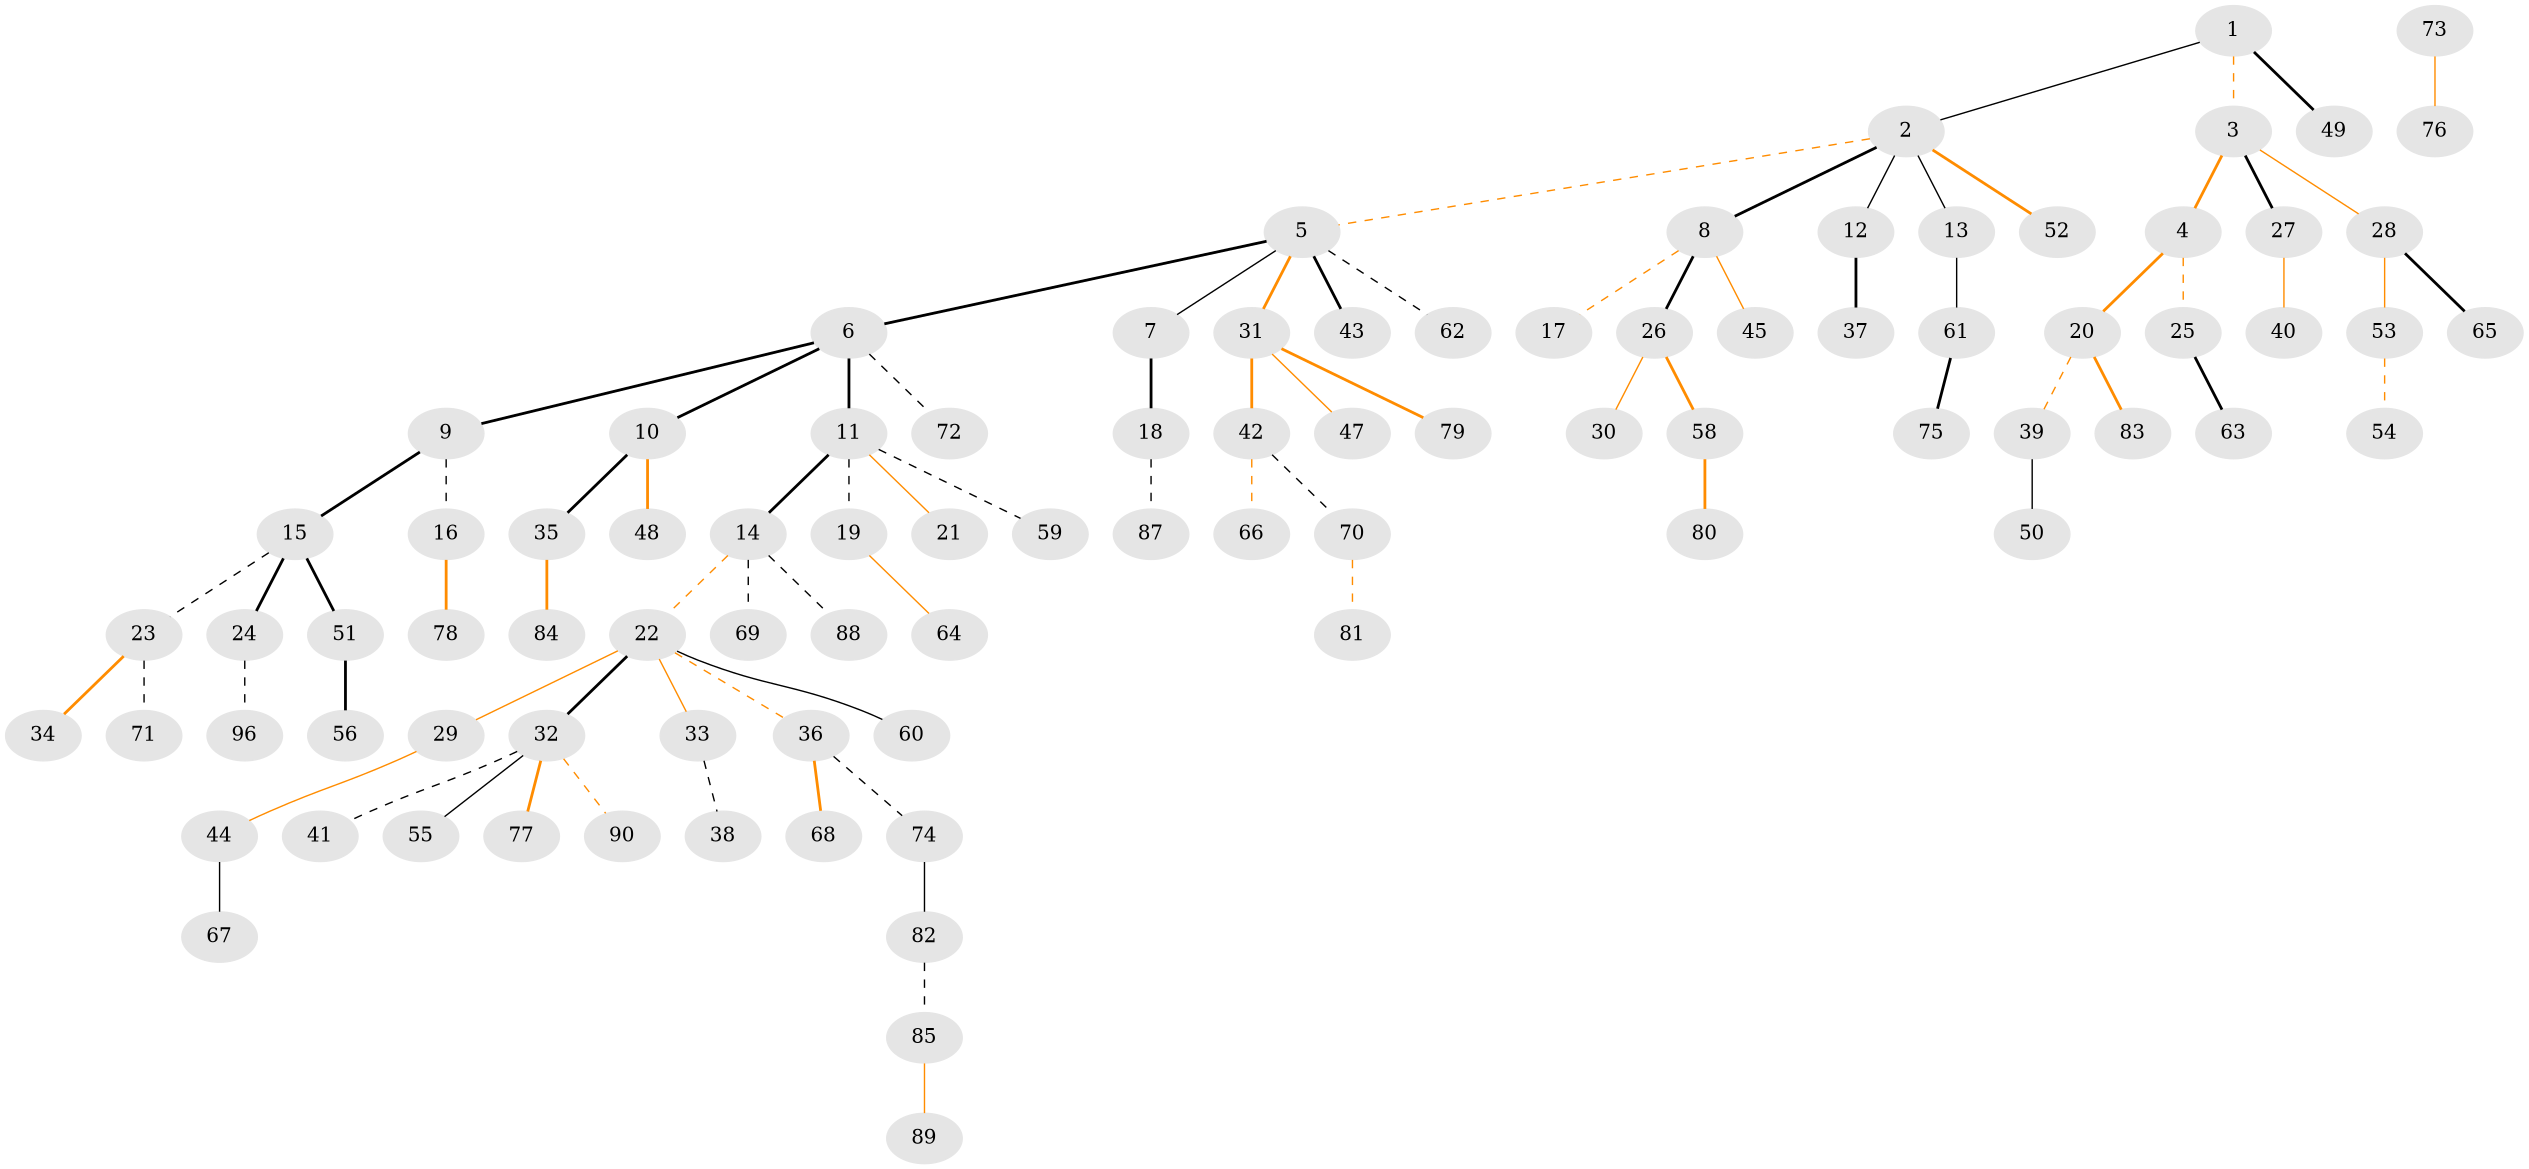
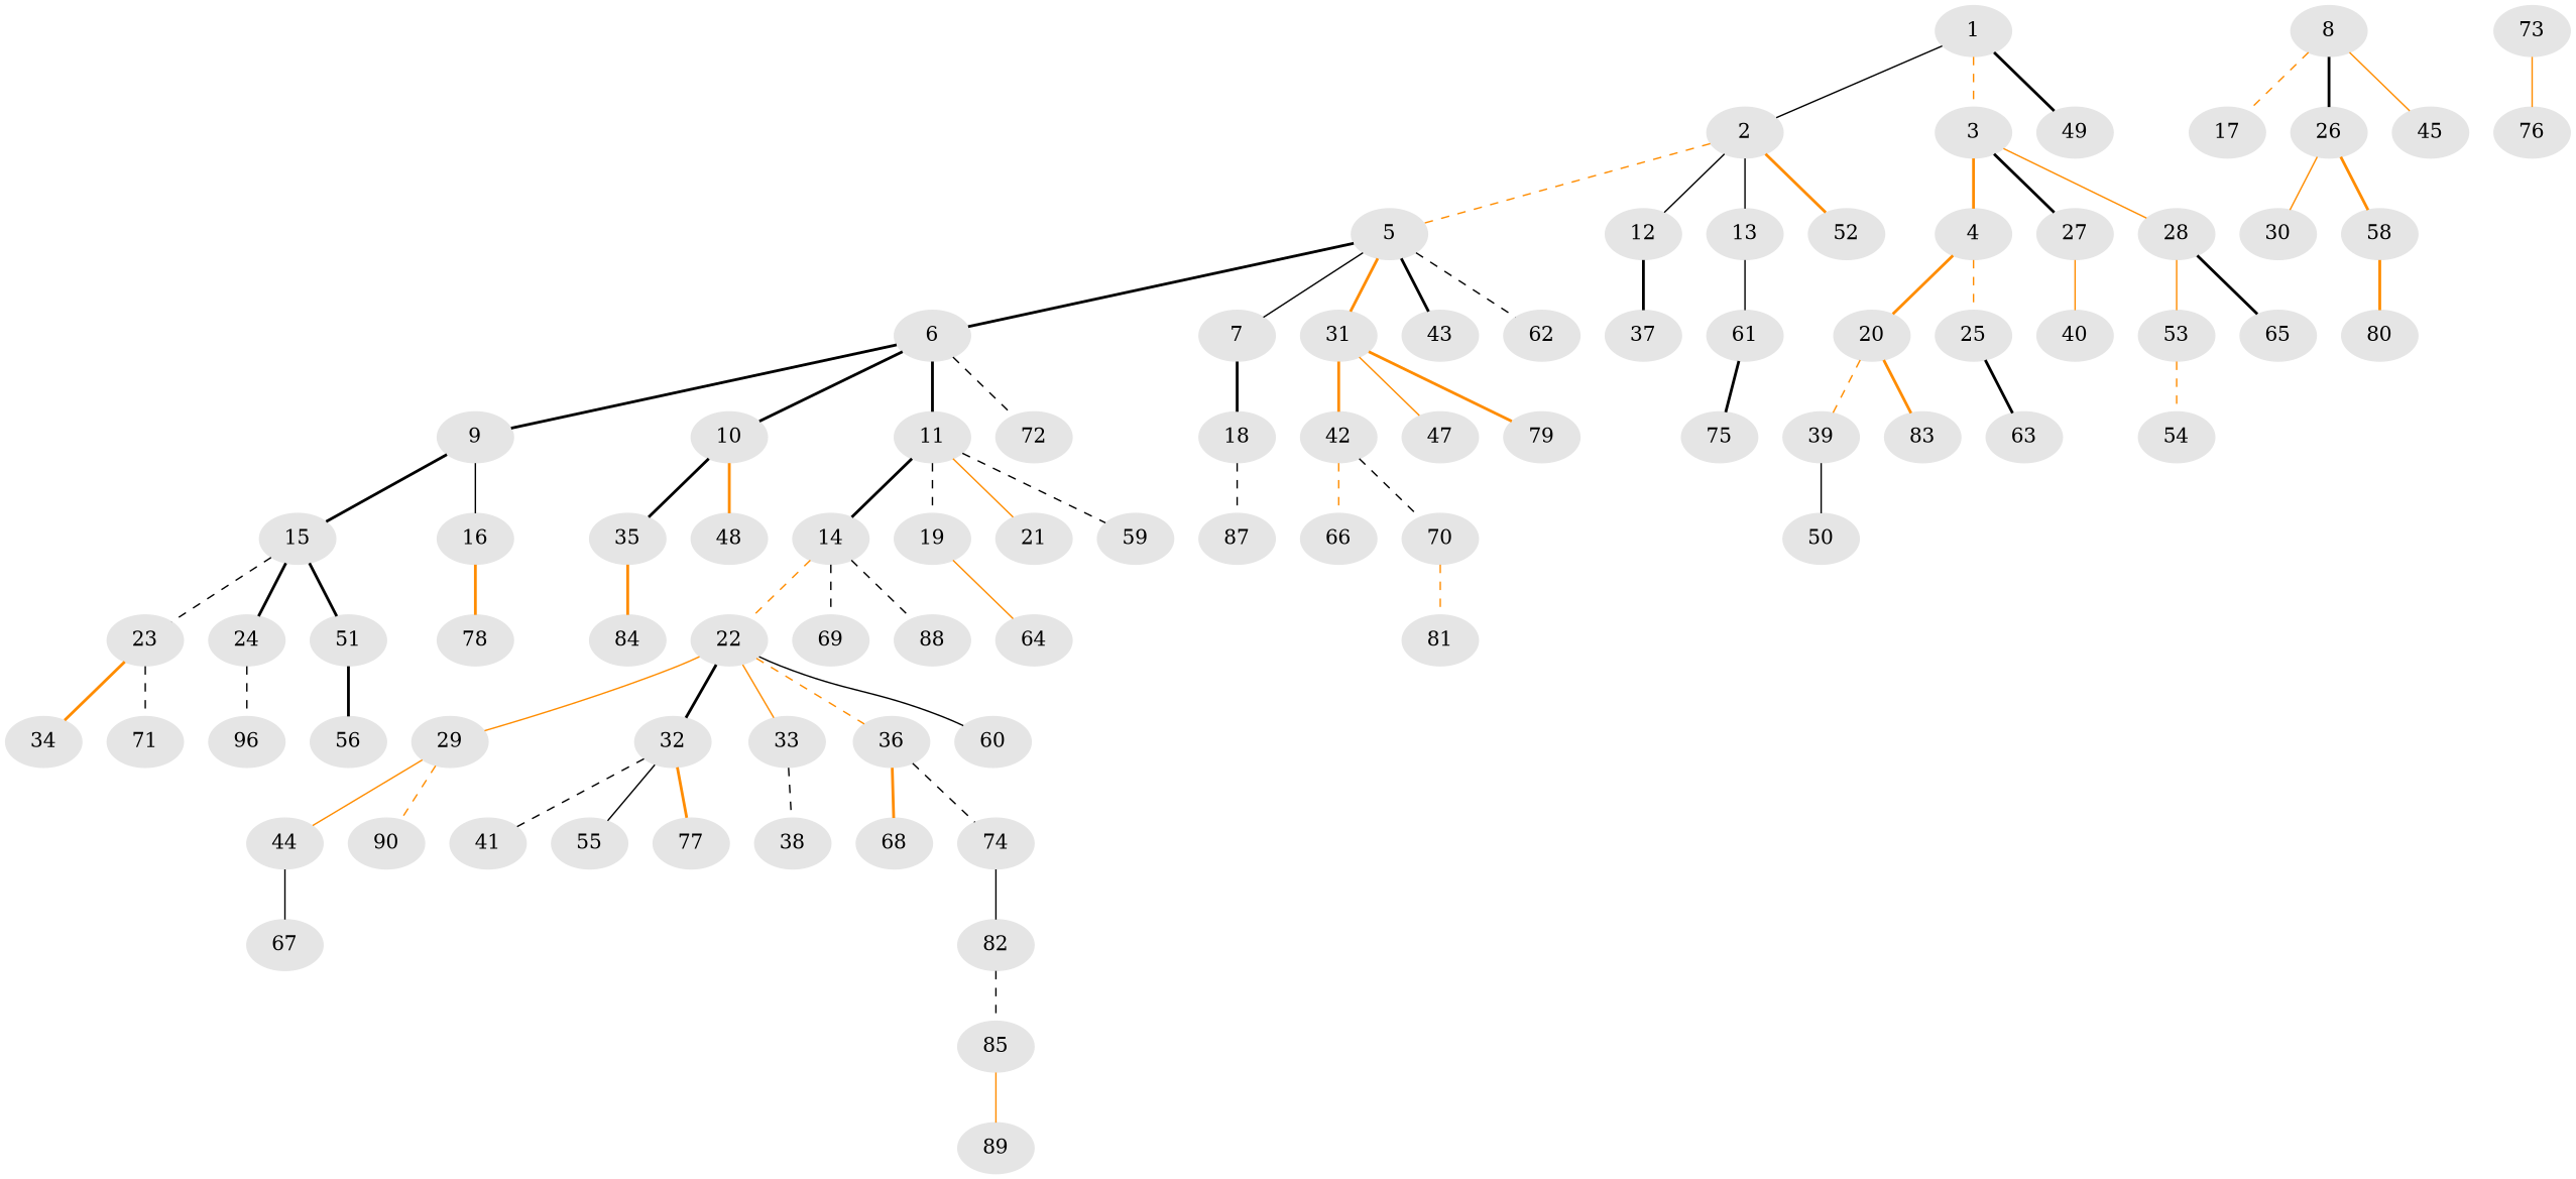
  graph {
    node [color=gray90 style=filled]
    edge [color=black style=bold]
    1
    2
    3
    49
    5
    8
    12
    13
    52
    4
    27
    28
    6
    7
    31
    43
    62
    17
    26
    45
    37
    61
    20
    25
    40
    53
    65
    39
    83
    63
    9
    10
    11
    72
    18
    42
    47
    79
    15
    16
    35
    48
    14
    19
    21
    59
    87
    30
    58
    23
    24
    51
    78
    84
    22
    69
    88
    64
    75
    29
    32
    33
    36
    60
    34
    71
    n67 [label=96]
    56
    50
    44
    41
    55
    77
    90
    38
    68
    74
    80
    54
    67
    66
    70
    82
    81
    73
    76
    85
    89
    1 -- 2 [style=solid]
    1 -- 3 [color=darkorange style=dashed]
    1 -- 49
    2 -- 5 [color=darkorange style=dashed]
-   2 -- 8
    2 -- 12 [style=solid]
    2 -- 13 [style=solid]
    2 -- 52 [color=darkorange]
    3 -- 4 [color=darkorange]
    3 -- 27
    3 -- 28 [color=darkorange style=solid]
    5 -- 6
    5 -- 7 [style=solid]
    5 -- 31 [color=darkorange]
    5 -- 43
    5 -- 62 [style=dashed]
    8 -- 17 [color=darkorange style=dashed]
    8 -- 26
    8 -- 45 [color=darkorange style=solid]
    12 -- 37
    13 -- 61 [style=solid]
    4 -- 20 [color=darkorange]
    4 -- 25 [color=darkorange style=dashed]
    27 -- 40 [color=darkorange style=solid]
    28 -- 53 [color=darkorange style=solid]
    28 -- 65
    6 -- 9
    6 -- 10
    6 -- 11
    6 -- 72 [style=dashed]
    7 -- 18
    31 -- 42 [color=darkorange]
    31 -- 47 [color=darkorange style=solid]
    31 -- 79 [color=darkorange]
    26 -- 30 [color=darkorange style=solid]
    26 -- 58 [color=darkorange]
    61 -- 75
    20 -- 39 [color=darkorange style=dashed]
    20 -- 83 [color=darkorange]
    25 -- 63
    53 -- 54 [color=darkorange style=dashed]
    39 -- 50 [style=solid]
    9 -- 15
-   9 -- 16 [style=dashed]
+   9 -- 16 [style=solid]
    10 -- 35
    10 -- 48 [color=darkorange]
    11 -- 14
    11 -- 19 [style=dashed]
    11 -- 21 [color=darkorange style=solid]
    11 -- 59 [style=dashed]
    18 -- 87 [style=dashed]
    42 -- 66 [color=darkorange style=dashed]
    42 -- 70 [style=dashed]
    15 -- 23 [style=dashed]
    15 -- 24
    15 -- 51
    16 -- 78 [color=darkorange]
    35 -- 84 [color=darkorange]
    14 -- 22 [color=darkorange style=dashed]
    14 -- 69 [style=dashed]
    14 -- 88 [style=dashed]
    19 -- 64 [color=darkorange style=solid]
    58 -- 80 [color=darkorange]
    23 -- 34 [color=darkorange]
    23 -- 71 [style=dashed]
    24 -- n67 [style=dashed]
    51 -- 56
    22 -- 29 [color=darkorange style=solid]
    22 -- 32
    22 -- 33 [color=darkorange style=solid]
    22 -- 36 [color=darkorange style=dashed]
    22 -- 60 [style=solid]
    29 -- 44 [color=darkorange style=solid]
    32 -- 41 [style=dashed]
    32 -- 55 [style=solid]
    32 -- 77 [color=darkorange]
-   32 -- 90 [color=darkorange style=dashed]
+   29 -- 90 [color=darkorange style=dashed]
    33 -- 38 [style=dashed]
    36 -- 68 [color=darkorange]
    36 -- 74 [style=dashed]
    44 -- 67 [style=solid]
    74 -- 82 [style=solid]
    70 -- 81 [color=darkorange style=dashed]
    82 -- 85 [style=dashed]
    73 -- 76 [color=darkorange style=solid]
    85 -- 89 [color=darkorange style=solid]
  }
